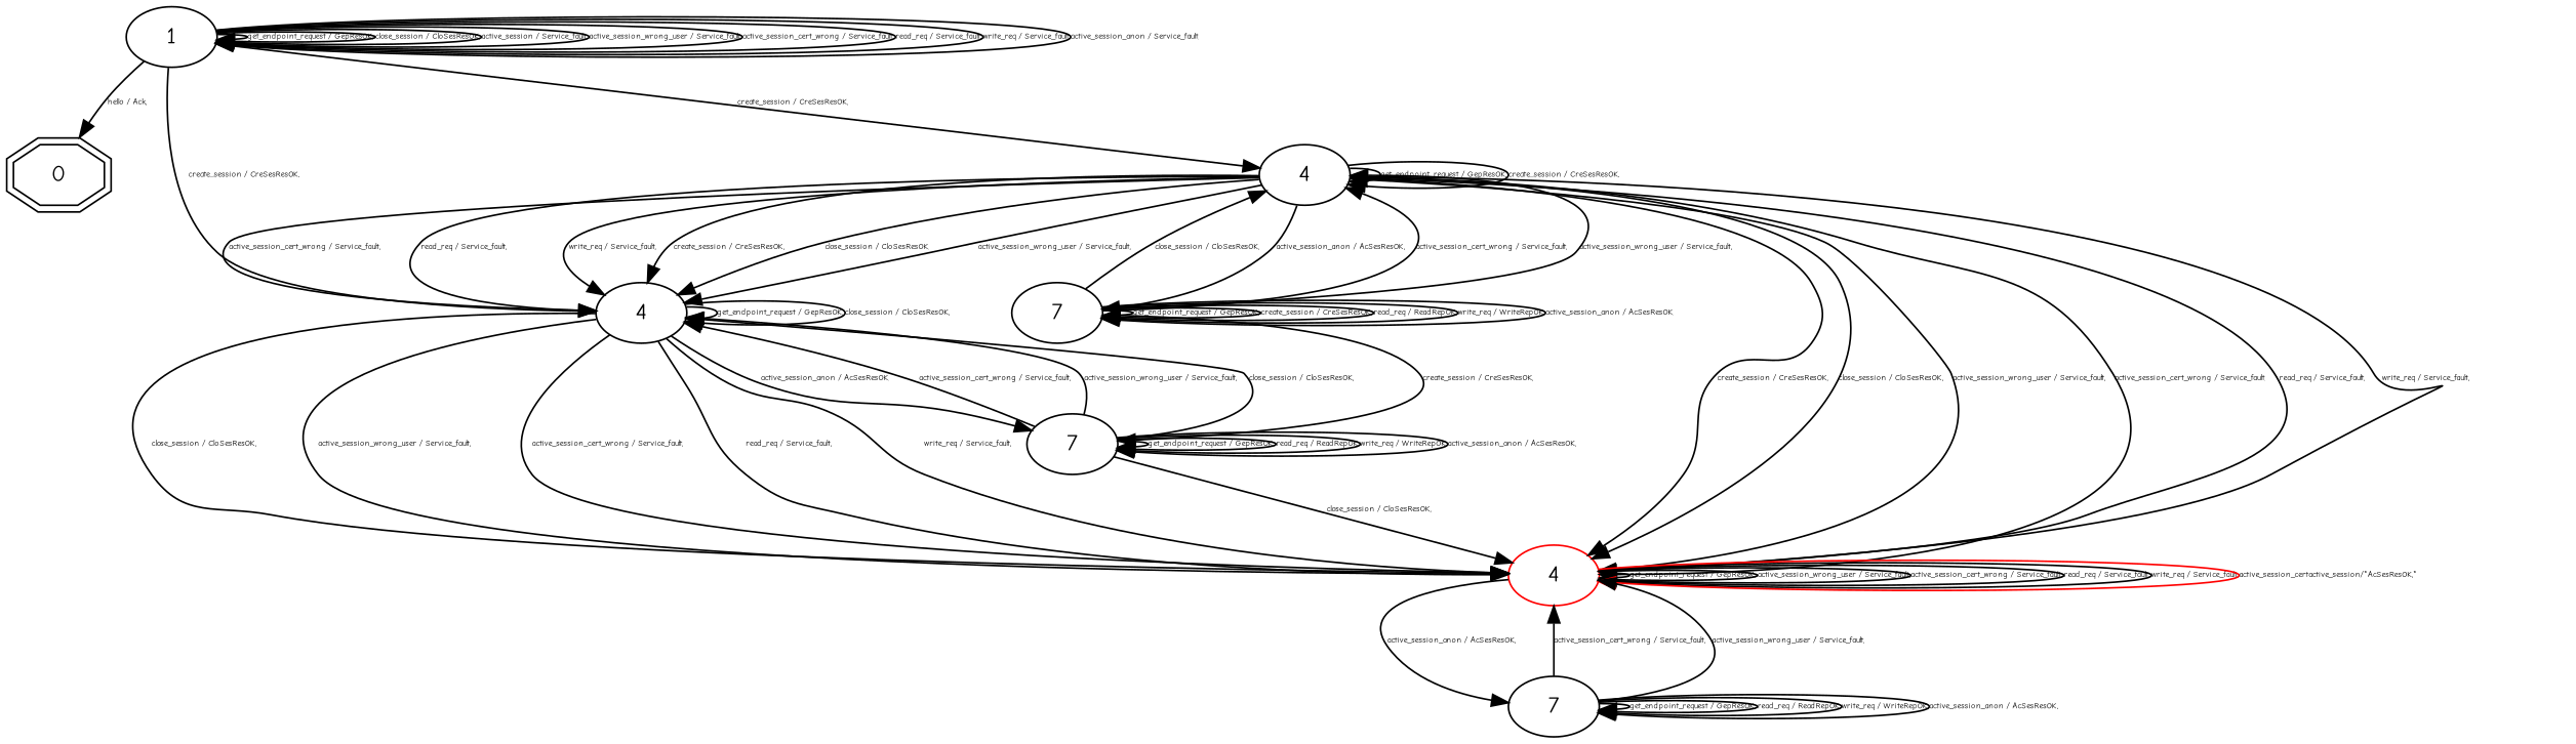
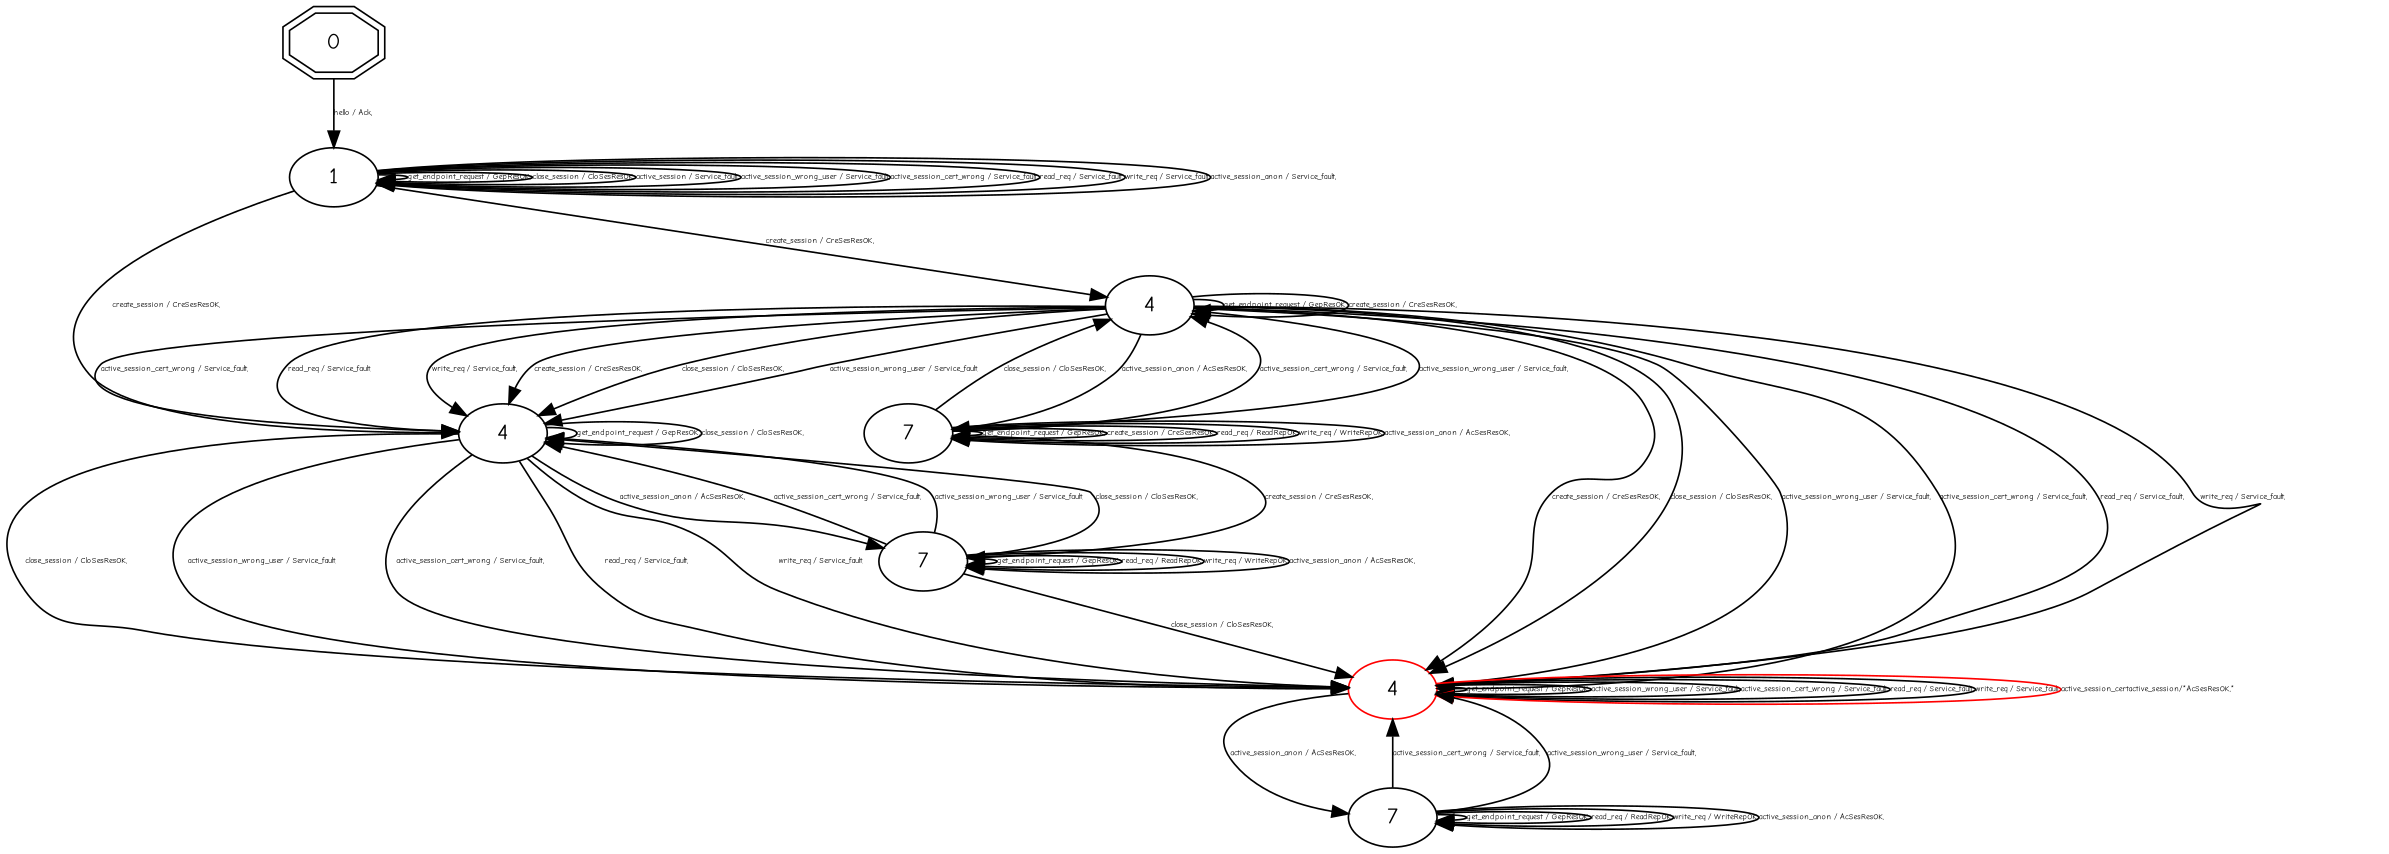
  digraph {
    fontname="Comic Neue"
    node [fillcolor=white shape=ellipse style=filled fontname="Comic Neue"]
    edge [fontsize=5 fontname="Comic Neue"]
    n1 [label=0 shape=doubleoctagon]
    n2 [label=1]
    n3 [label=4]
    n4 [label=4]
    n5 [color=red label=4]
    n6 [label=7]
    n7 [label=7]
    n8 [label=7]
-   n2 -> n1 [label="hello / Ack,"]
+   n1 -> n2 [label="hello / Ack,"]
    n2 -> n2 [label="get_endpoint_request / GepResOK,"]
    n2 -> n2 [label="close_session / CloSesResOK,"]
    n2 -> n2 [label="active_session / Service_fault,"]
    n2 -> n2 [label="active_session_wrong_user / Service_fault,"]
    n2 -> n2 [label="active_session_cert_wrong / Service_fault,"]
    n2 -> n2 [label="read_req / Service_fault,"]
    n2 -> n2 [label="write_req / Service_fault,"]
    n2 -> n2 [label="active_session_anon / Service_fault,"]
    n2 -> n3 [label="create_session / CreSesResOK,"]
    n2 -> n4 [label="create_session / CreSesResOK,"]
    n3 -> n3 [label="get_endpoint_request / GepResOK,"]
    n3 -> n3 [label="close_session / CloSesResOK,"]
    n3 -> n5 [label="close_session / CloSesResOK,"]
    n3 -> n5 [label="active_session_wrong_user / Service_fault,"]
    n3 -> n5 [label="active_session_cert_wrong / Service_fault,"]
    n3 -> n5 [label="read_req / Service_fault,"]
    n3 -> n5 [label="write_req / Service_fault,"]
    n3 -> n6 [label="active_session_anon / AcSesResOK,"]
    n4 -> n3 [label="create_session / CreSesResOK,"]
    n4 -> n3 [label="close_session / CloSesResOK,"]
    n4 -> n3 [label="active_session_wrong_user / Service_fault,"]
    n4 -> n3 [label="active_session_cert_wrong / Service_fault,"]
    n4 -> n3 [label="read_req / Service_fault,"]
    n4 -> n3 [label="write_req / Service_fault,"]
    n4 -> n4 [label="get_endpoint_request / GepResOK,"]
    n4 -> n4 [label="create_session / CreSesResOK,"]
    n4 -> n5 [label="create_session / CreSesResOK,"]
    n4 -> n5 [label="close_session / CloSesResOK,"]
    n4 -> n5 [label="active_session_wrong_user / Service_fault,"]
    n4 -> n5 [label="active_session_cert_wrong / Service_fault,"]
    n4 -> n5 [label="read_req / Service_fault,"]
    n4 -> n5 [label="write_req / Service_fault,"]
    n4 -> n8 [label="active_session_anon / AcSesResOK,"]
    n5 -> n5 [label="get_endpoint_request / GepResOK,"]
    n5 -> n5 [label="active_session_wrong_user / Service_fault,"]
    n5 -> n5 [label="active_session_cert_wrong / Service_fault,"]
    n5 -> n5 [label="read_req / Service_fault,"]
    n5 -> n5 [label="write_req / Service_fault,"]
    n5 -> n5 [color=red label="active_session_certactive_session/*AcSesResOK,*"]
    n5 -> n7 [label="active_session_anon / AcSesResOK,"]
    n6 -> n3 [label="active_session_cert_wrong / Service_fault,"]
    n6 -> n3 [label="active_session_wrong_user / Service_fault,"]
    n6 -> n3 [label="close_session / CloSesResOK,"]
    n6 -> n5 [label="close_session / CloSesResOK,"]
    n6 -> n6 [label="get_endpoint_request / GepResOK,"]
    n6 -> n6 [label="read_req / ReadRepOK,"]
    n6 -> n6 [label="write_req / WriteRepOK,"]
    n6 -> n6 [label="active_session_anon / AcSesResOK,"]
    n7 -> n5 [label="active_session_cert_wrong / Service_fault,"]
    n7 -> n5 [label="active_session_wrong_user / Service_fault,"]
    n7 -> n7 [label="get_endpoint_request / GepResOK,"]
    n7 -> n7 [label="read_req / ReadRepOK,"]
    n7 -> n7 [label="write_req / WriteRepOK,"]
    n7 -> n7 [label="active_session_anon / AcSesResOK,"]
    n8 -> n4 [label="active_session_cert_wrong / Service_fault,"]
    n8 -> n4 [label="active_session_wrong_user / Service_fault,"]
    n8 -> n4 [label="close_session / CloSesResOK,"]
    n8 -> n6 [label="create_session / CreSesResOK,"]
    n8 -> n8 [label="get_endpoint_request / GepResOK,"]
    n8 -> n8 [label="create_session / CreSesResOK,"]
    n8 -> n8 [label="read_req / ReadRepOK,"]
    n8 -> n8 [label="write_req / WriteRepOK,"]
    n8 -> n8 [label="active_session_anon / AcSesResOK,"]
  }
